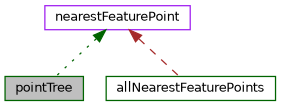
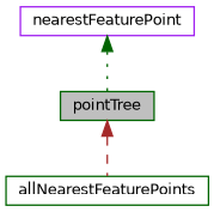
  digraph {
    rankdir=TB
    node [color=darkgreen fontname=Helvetica fontsize=10 shape=record]
    edge [dir=back fontname=Helvetica fontsize=10 labelfontname=Helvetica labelfontsize=10]
    n1 [fillcolor=grey75 fontcolor=black height=0.2 label=pointTree style=filled width=0.4]
    n2 [height=0.2 label=allNearestFeaturePoints width=0.4]
    n3 [color=purple height=0.2 label=nearestFeaturePoint width=0.4]
-   n3 -> n2 [color=brown style=dashed]
+   n1 -> n2 [color=brown style=dashed]
    n3 -> n1 [color=darkgreen style=dotted]
  }
